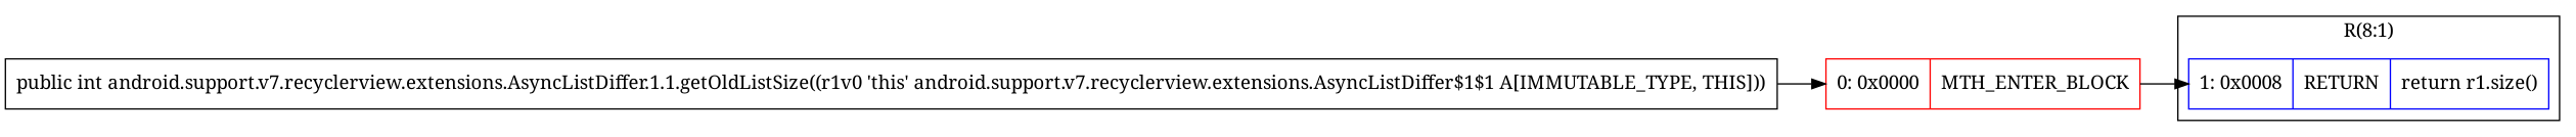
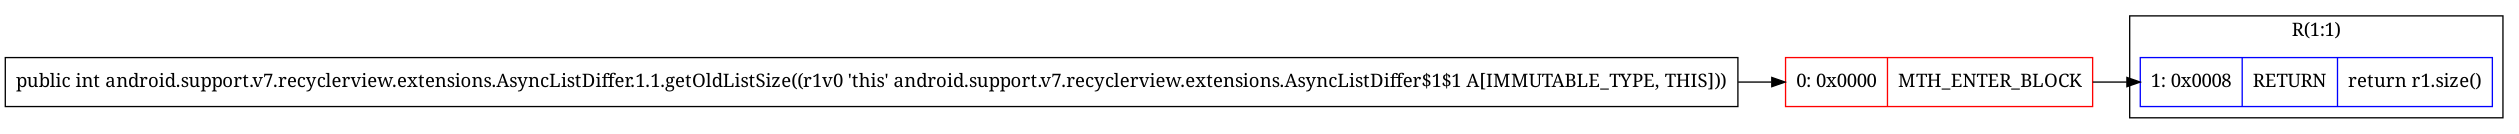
  digraph {
    rankdir=LR
    fontname="Noto Serif"
    node [shape=record fontname="Noto Serif"]
    edge [fontname="Noto Serif"]
    n1 [color=blue label="{1\:\ 0x0008|RETURN\l|return r1.size()\l}"]
    n2 [color=red label="{0\:\ 0x0000|MTH_ENTER_BLOCK\l}"]
    n3 [label="{public int android.support.v7.recyclerview.extensions.AsyncListDiffer.1.1.getOldListSize((r1v0 'this' android.support.v7.recyclerview.extensions.AsyncListDiffer$1$1 A[IMMUTABLE_TYPE, THIS])) }"]
    subgraph cluster_1 {
-     label="R(8:1)"
+     label="R(1:1)"
      n1
    }
    n2 -> n1
    n3 -> n2
  }
